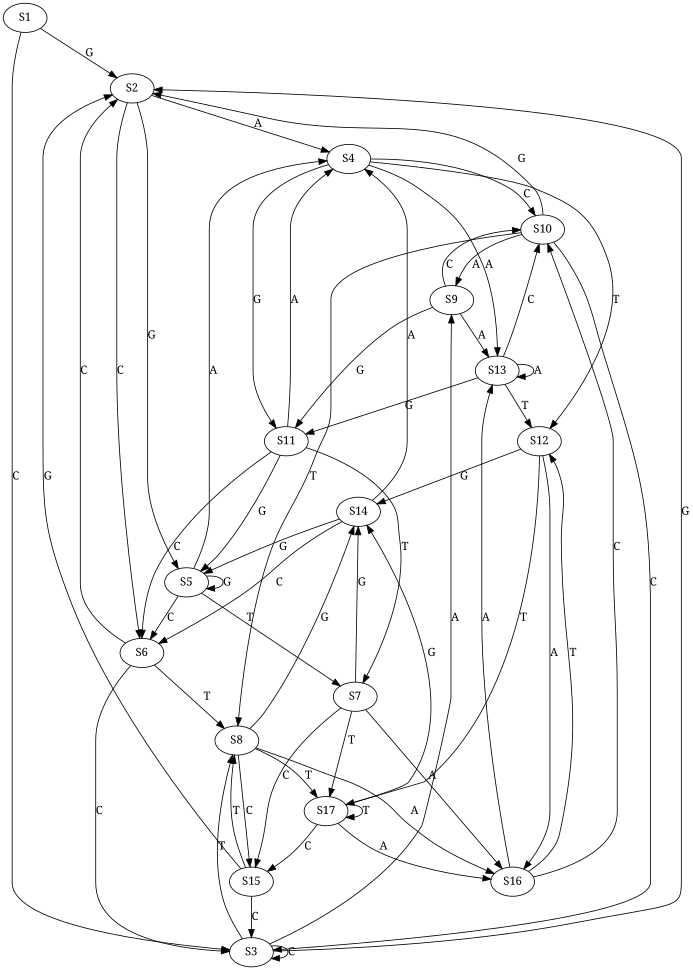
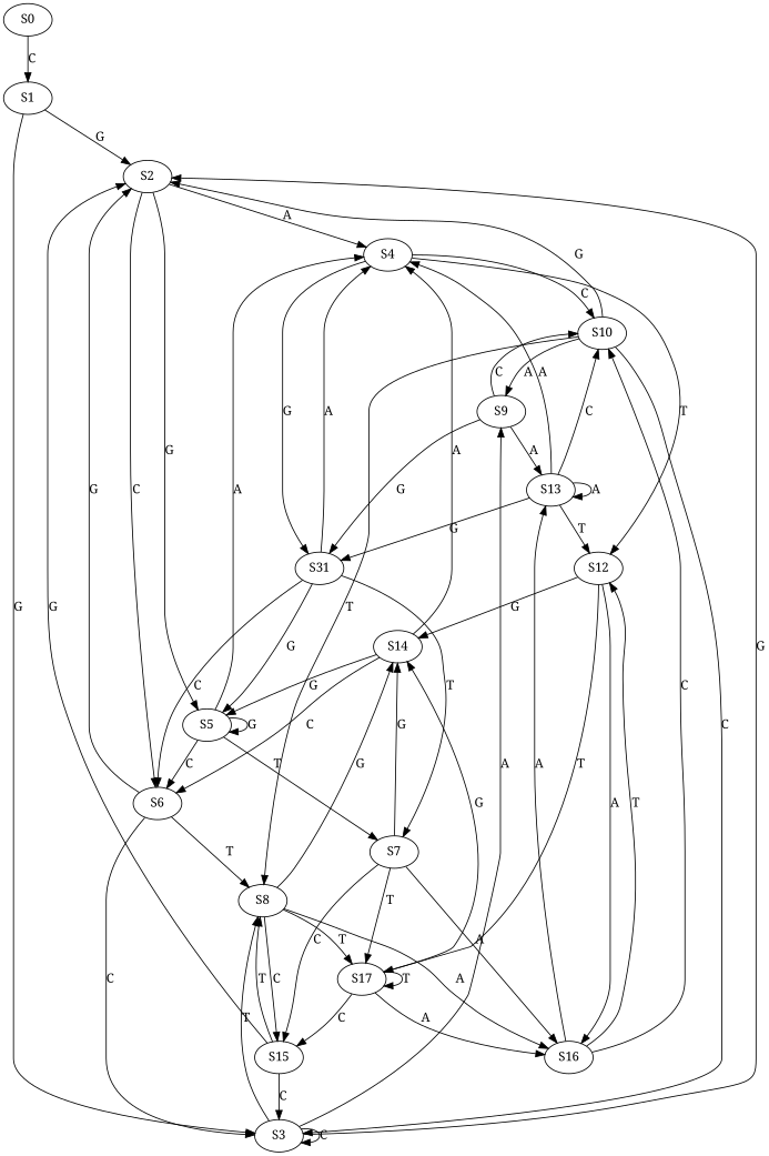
  strict digraph {
    fontname="Noto Serif"
    node [fontname="Noto Serif"]
    edge [fontname="Noto Serif"]
+   S0
    S1
    S2
    S3
    S4
    S5
    S6
    S8
    S9
    S10
-   S11
+   S11 [label=S31]
    S12
    S13
    S7
    S14
    S15
    S16
    S17
+   S0 -> S1 [label=C]
    S1 -> S2 [label=G]
-   S1 -> S3 [label=C]
+   S1 -> S3 [label=G]
    S2 -> S4 [label=A]
    S2 -> S5 [label=G]
    S2 -> S6 [label=C]
    S3 -> S2 [label=G]
    S3 -> S3 [label=C]
    S3 -> S8 [label=T]
    S3 -> S9 [label=A]
    S4 -> S10 [label=C]
    S4 -> S11 [label=G]
    S4 -> S12 [label=T]
-   S4 -> S13 [label=A]
+   S13 -> S4 [label=A]
    S5 -> S4 [label=A]
    S5 -> S5 [label=G]
    S5 -> S6 [label=C]
    S5 -> S7 [label=T]
-   S6 -> S2 [label=C]
+   S6 -> S2 [label=G]
    S6 -> S3 [label=C]
    S6 -> S8 [label=T]
    S8 -> S14 [label=G]
    S8 -> S15 [label=C]
    S8 -> S16 [label=A]
    S8 -> S17 [label=T]
    S9 -> S10 [label=C]
    S9 -> S11 [label=G]
    S9 -> S13 [label=A]
    S10 -> S2 [label=G]
    S10 -> S3 [label=C]
    S10 -> S8 [label=T]
    S10 -> S9 [label=A]
    S11 -> S4 [label=A]
    S11 -> S5 [label=G]
    S11 -> S6 [label=C]
    S11 -> S7 [label=T]
    S12 -> S14 [label=G]
    S12 -> S16 [label=A]
    S12 -> S17 [label=T]
    S13 -> S10 [label=C]
    S13 -> S11 [label=G]
    S13 -> S12 [label=T]
    S13 -> S13 [label=A]
    S7 -> S14 [label=G]
    S7 -> S15 [label=C]
    S7 -> S16 [label=A]
    S7 -> S17 [label=T]
    S14 -> S4 [label=A]
    S14 -> S5 [label=G]
    S14 -> S6 [label=C]
    S15 -> S2 [label=G]
    S15 -> S3 [label=C]
    S15 -> S8 [label=T]
    S16 -> S10 [label=C]
    S16 -> S12 [label=T]
    S16 -> S13 [label=A]
    S17 -> S14 [label=G]
    S17 -> S15 [label=C]
    S17 -> S16 [label=A]
    S17 -> S17 [label=T]
  }
